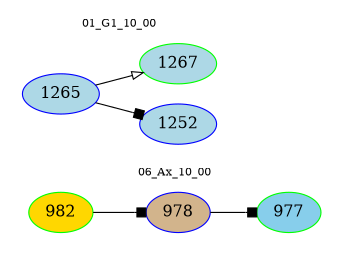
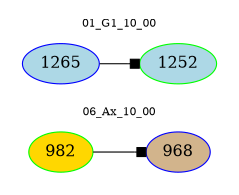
  digraph {
    rankdir=LR
    node [color=green fillcolor=lightblue style=filled]
    edge [arrowhead=box color=black]
-   n1 [color=blue fillcolor=tan label=978]
-   n2 [fillcolor=skyblue label=977]
+   n1 [color=blue fillcolor=tan label=968]
    n3 [fillcolor=gold label=982]
    n4 [color=blue label=1265]
-   n5 [color=blue label=1252]
-   n6 [label=1267]
+   n5 [label=1252]
    subgraph cluster_1 {
      color=white
      fontsize=10
      label="06_Ax_10_00"
      n1
-     n2
      n3
    }
    subgraph cluster_2 {
      color=white
      fontsize=10
      label="01_G1_10_00"
      n4
      n5
-     n6
    }
-   n1 -> n2
    n3 -> n1
    n4 -> n5
-   n4 -> n6 [arrowhead=onormal]
  }
